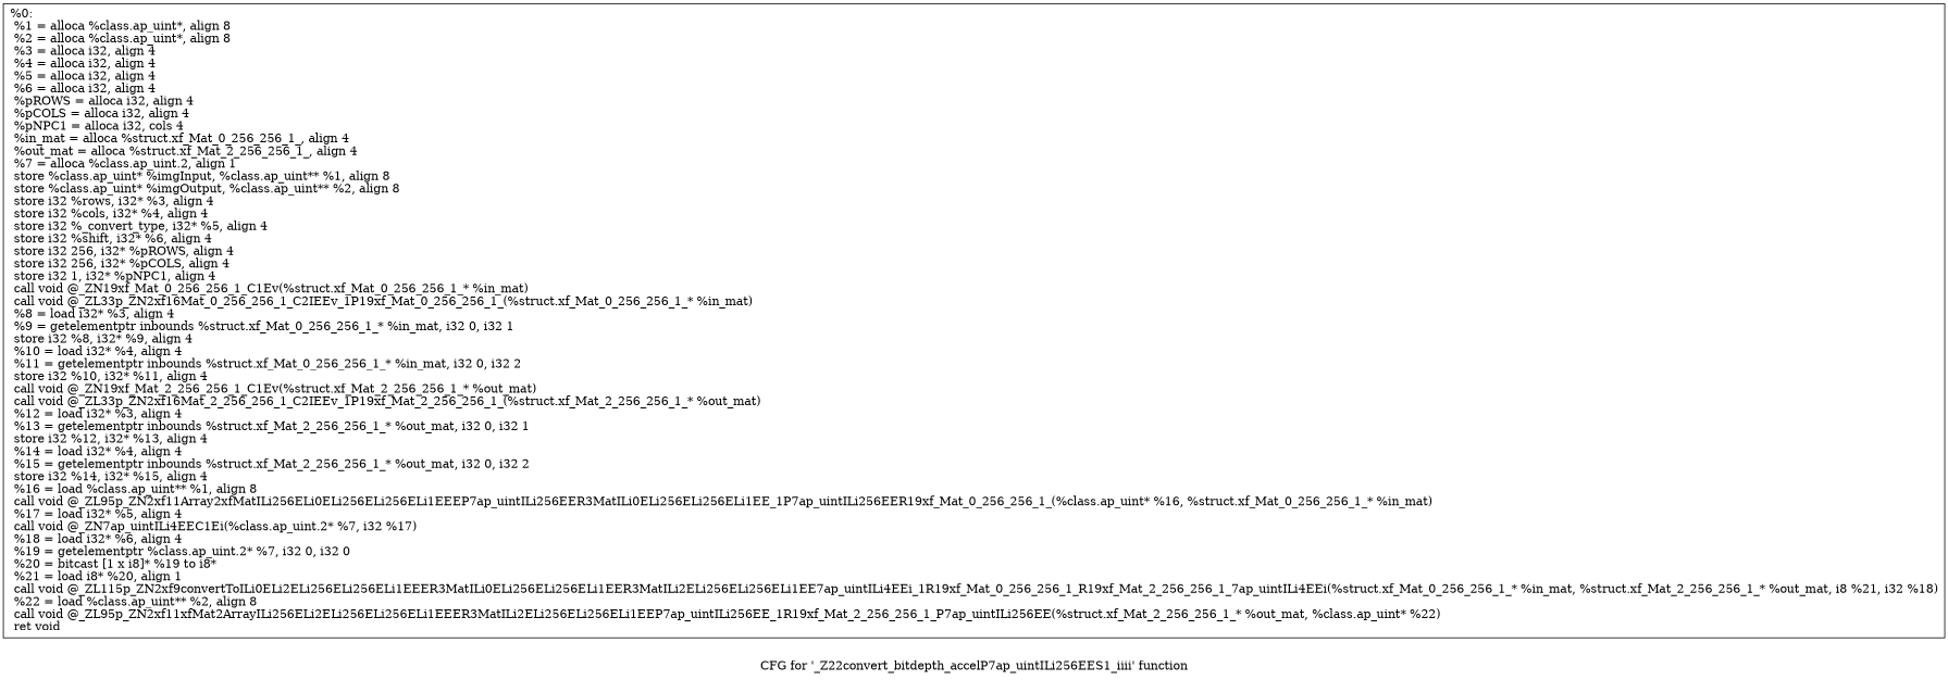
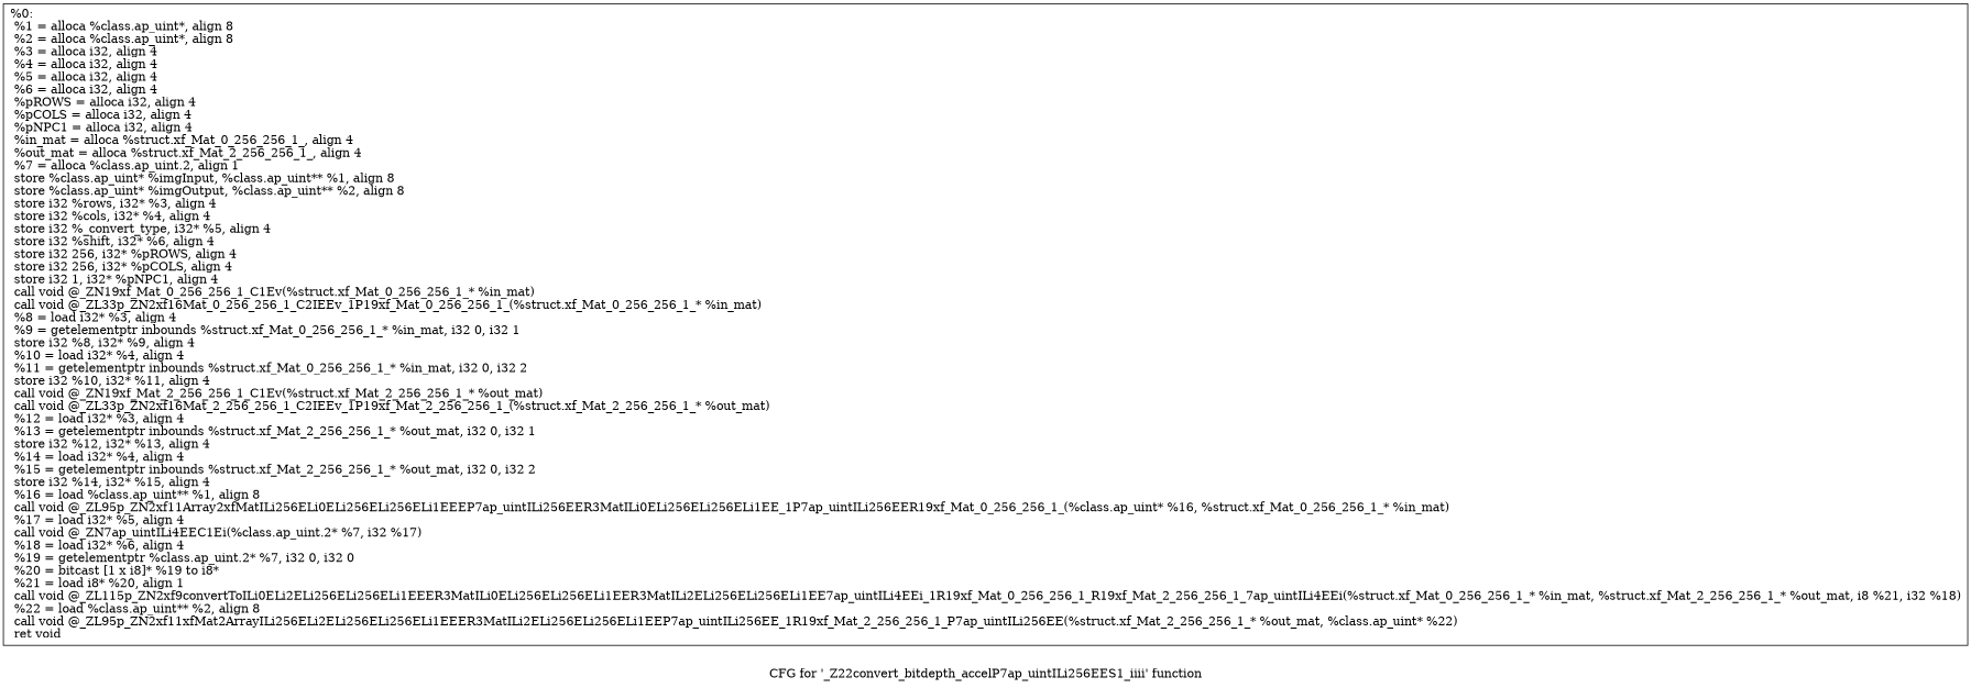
  digraph {
    label="CFG for '_Z22convert_bitdepth_accelP7ap_uintILi256EES1_iiii' function"
-   n1 [label="{%0:\l  %1 = alloca %class.ap_uint*, align 8\l  %2 = alloca %class.ap_uint*, align 8\l  %3 = alloca i32, align 4\l  %4 = alloca i32, align 4\l  %5 = alloca i32, align 4\l  %6 = alloca i32, align 4\l  %pROWS = alloca i32, align 4\l  %pCOLS = alloca i32, align 4\l  %pNPC1 = alloca i32, cols 4\l  %in_mat = alloca %struct.xf_Mat_0_256_256_1_, align 4\l  %out_mat = alloca %struct.xf_Mat_2_256_256_1_, align 4\l  %7 = alloca %class.ap_uint.2, align 1\l  store %class.ap_uint* %imgInput, %class.ap_uint** %1, align 8\l  store %class.ap_uint* %imgOutput, %class.ap_uint** %2, align 8\l  store i32 %rows, i32* %3, align 4\l  store i32 %cols, i32* %4, align 4\l  store i32 %_convert_type, i32* %5, align 4\l  store i32 %shift, i32* %6, align 4\l  store i32 256, i32* %pROWS, align 4\l  store i32 256, i32* %pCOLS, align 4\l  store i32 1, i32* %pNPC1, align 4\l  call void @_ZN19xf_Mat_0_256_256_1_C1Ev(%struct.xf_Mat_0_256_256_1_* %in_mat)\l  call void @_ZL33p_ZN2xf16Mat_0_256_256_1_C2IEEv_1P19xf_Mat_0_256_256_1_(%struct.xf_Mat_0_256_256_1_* %in_mat)\l  %8 = load i32* %3, align 4\l  %9 = getelementptr inbounds %struct.xf_Mat_0_256_256_1_* %in_mat, i32 0, i32 1\l  store i32 %8, i32* %9, align 4\l  %10 = load i32* %4, align 4\l  %11 = getelementptr inbounds %struct.xf_Mat_0_256_256_1_* %in_mat, i32 0, i32 2\l  store i32 %10, i32* %11, align 4\l  call void @_ZN19xf_Mat_2_256_256_1_C1Ev(%struct.xf_Mat_2_256_256_1_* %out_mat)\l  call void @_ZL33p_ZN2xf16Mat_2_256_256_1_C2IEEv_1P19xf_Mat_2_256_256_1_(%struct.xf_Mat_2_256_256_1_* %out_mat)\l  %12 = load i32* %3, align 4\l  %13 = getelementptr inbounds %struct.xf_Mat_2_256_256_1_* %out_mat, i32 0, i32 1\l  store i32 %12, i32* %13, align 4\l  %14 = load i32* %4, align 4\l  %15 = getelementptr inbounds %struct.xf_Mat_2_256_256_1_* %out_mat, i32 0, i32 2\l  store i32 %14, i32* %15, align 4\l  %16 = load %class.ap_uint** %1, align 8\l  call void @_ZL95p_ZN2xf11Array2xfMatILi256ELi0ELi256ELi256ELi1EEEP7ap_uintILi256EER3MatILi0ELi256ELi256ELi1EE_1P7ap_uintILi256EER19xf_Mat_0_256_256_1_(%class.ap_uint* %16, %struct.xf_Mat_0_256_256_1_* %in_mat)\l  %17 = load i32* %5, align 4\l  call void @_ZN7ap_uintILi4EEC1Ei(%class.ap_uint.2* %7, i32 %17)\l  %18 = load i32* %6, align 4\l  %19 = getelementptr %class.ap_uint.2* %7, i32 0, i32 0\l  %20 = bitcast [1 x i8]* %19 to i8*\l  %21 = load i8* %20, align 1\l  call void @_ZL115p_ZN2xf9convertToILi0ELi2ELi256ELi256ELi1EEER3MatILi0ELi256ELi256ELi1EER3MatILi2ELi256ELi256ELi1EE7ap_uintILi4EEi_1R19xf_Mat_0_256_256_1_R19xf_Mat_2_256_256_1_7ap_uintILi4EEi(%struct.xf_Mat_0_256_256_1_* %in_mat, %struct.xf_Mat_2_256_256_1_* %out_mat, i8 %21, i32 %18)\l  %22 = load %class.ap_uint** %2, align 8\l  call void @_ZL95p_ZN2xf11xfMat2ArrayILi256ELi2ELi256ELi256ELi1EEER3MatILi2ELi256ELi256ELi1EEP7ap_uintILi256EE_1R19xf_Mat_2_256_256_1_P7ap_uintILi256EE(%struct.xf_Mat_2_256_256_1_* %out_mat, %class.ap_uint* %22)\l  ret void\l}" shape=record]
+   n1 [label="{%0:\l  %1 = alloca %class.ap_uint*, align 8\l  %2 = alloca %class.ap_uint*, align 8\l  %3 = alloca i32, align 4\l  %4 = alloca i32, align 4\l  %5 = alloca i32, align 4\l  %6 = alloca i32, align 4\l  %pROWS = alloca i32, align 4\l  %pCOLS = alloca i32, align 4\l  %pNPC1 = alloca i32, align 4\l  %in_mat = alloca %struct.xf_Mat_0_256_256_1_, align 4\l  %out_mat = alloca %struct.xf_Mat_2_256_256_1_, align 4\l  %7 = alloca %class.ap_uint.2, align 1\l  store %class.ap_uint* %imgInput, %class.ap_uint** %1, align 8\l  store %class.ap_uint* %imgOutput, %class.ap_uint** %2, align 8\l  store i32 %rows, i32* %3, align 4\l  store i32 %cols, i32* %4, align 4\l  store i32 %_convert_type, i32* %5, align 4\l  store i32 %shift, i32* %6, align 4\l  store i32 256, i32* %pROWS, align 4\l  store i32 256, i32* %pCOLS, align 4\l  store i32 1, i32* %pNPC1, align 4\l  call void @_ZN19xf_Mat_0_256_256_1_C1Ev(%struct.xf_Mat_0_256_256_1_* %in_mat)\l  call void @_ZL33p_ZN2xf16Mat_0_256_256_1_C2IEEv_1P19xf_Mat_0_256_256_1_(%struct.xf_Mat_0_256_256_1_* %in_mat)\l  %8 = load i32* %3, align 4\l  %9 = getelementptr inbounds %struct.xf_Mat_0_256_256_1_* %in_mat, i32 0, i32 1\l  store i32 %8, i32* %9, align 4\l  %10 = load i32* %4, align 4\l  %11 = getelementptr inbounds %struct.xf_Mat_0_256_256_1_* %in_mat, i32 0, i32 2\l  store i32 %10, i32* %11, align 4\l  call void @_ZN19xf_Mat_2_256_256_1_C1Ev(%struct.xf_Mat_2_256_256_1_* %out_mat)\l  call void @_ZL33p_ZN2xf16Mat_2_256_256_1_C2IEEv_1P19xf_Mat_2_256_256_1_(%struct.xf_Mat_2_256_256_1_* %out_mat)\l  %12 = load i32* %3, align 4\l  %13 = getelementptr inbounds %struct.xf_Mat_2_256_256_1_* %out_mat, i32 0, i32 1\l  store i32 %12, i32* %13, align 4\l  %14 = load i32* %4, align 4\l  %15 = getelementptr inbounds %struct.xf_Mat_2_256_256_1_* %out_mat, i32 0, i32 2\l  store i32 %14, i32* %15, align 4\l  %16 = load %class.ap_uint** %1, align 8\l  call void @_ZL95p_ZN2xf11Array2xfMatILi256ELi0ELi256ELi256ELi1EEEP7ap_uintILi256EER3MatILi0ELi256ELi256ELi1EE_1P7ap_uintILi256EER19xf_Mat_0_256_256_1_(%class.ap_uint* %16, %struct.xf_Mat_0_256_256_1_* %in_mat)\l  %17 = load i32* %5, align 4\l  call void @_ZN7ap_uintILi4EEC1Ei(%class.ap_uint.2* %7, i32 %17)\l  %18 = load i32* %6, align 4\l  %19 = getelementptr %class.ap_uint.2* %7, i32 0, i32 0\l  %20 = bitcast [1 x i8]* %19 to i8*\l  %21 = load i8* %20, align 1\l  call void @_ZL115p_ZN2xf9convertToILi0ELi2ELi256ELi256ELi1EEER3MatILi0ELi256ELi256ELi1EER3MatILi2ELi256ELi256ELi1EE7ap_uintILi4EEi_1R19xf_Mat_0_256_256_1_R19xf_Mat_2_256_256_1_7ap_uintILi4EEi(%struct.xf_Mat_0_256_256_1_* %in_mat, %struct.xf_Mat_2_256_256_1_* %out_mat, i8 %21, i32 %18)\l  %22 = load %class.ap_uint** %2, align 8\l  call void @_ZL95p_ZN2xf11xfMat2ArrayILi256ELi2ELi256ELi256ELi1EEER3MatILi2ELi256ELi256ELi1EEP7ap_uintILi256EE_1R19xf_Mat_2_256_256_1_P7ap_uintILi256EE(%struct.xf_Mat_2_256_256_1_* %out_mat, %class.ap_uint* %22)\l  ret void\l}" shape=record]
  }
